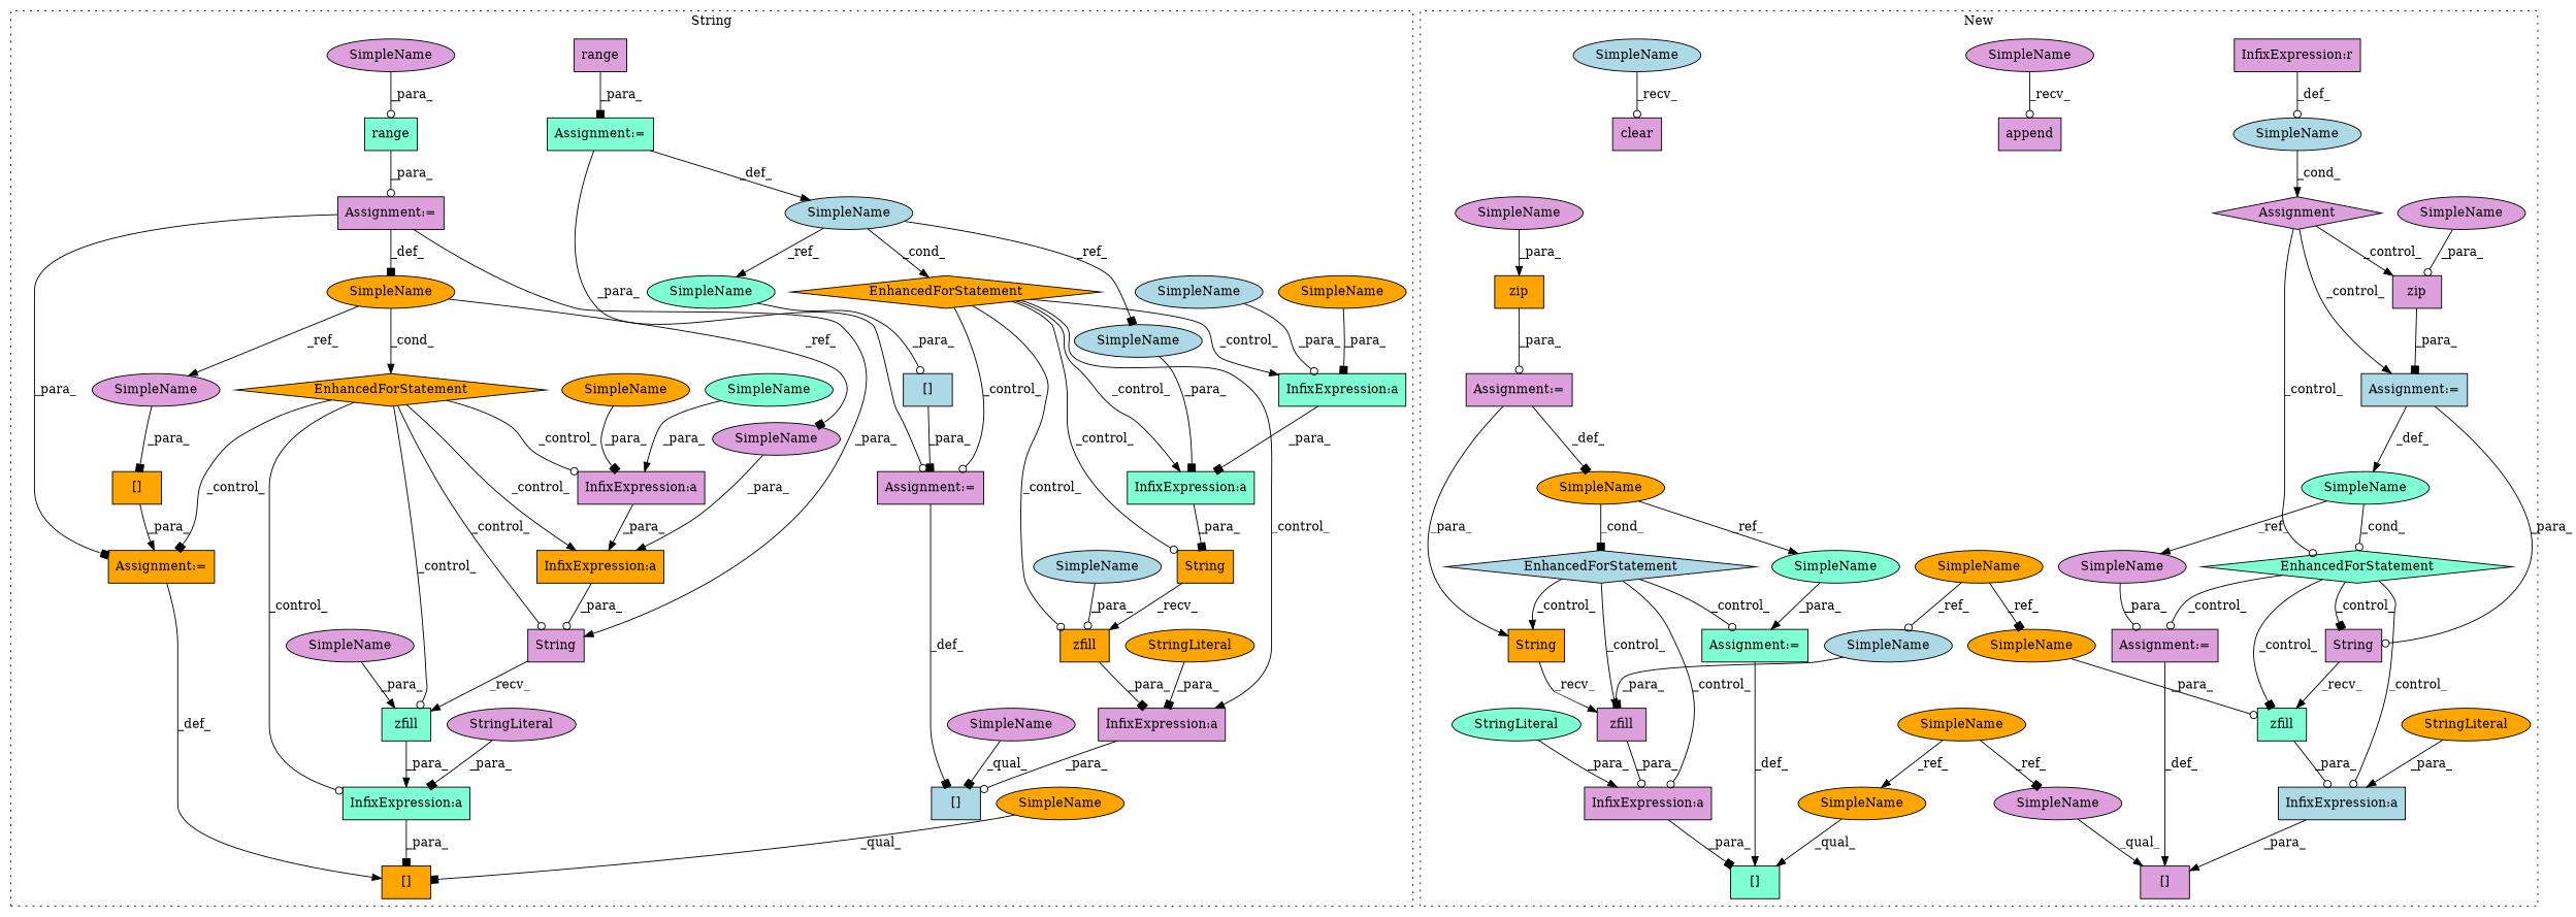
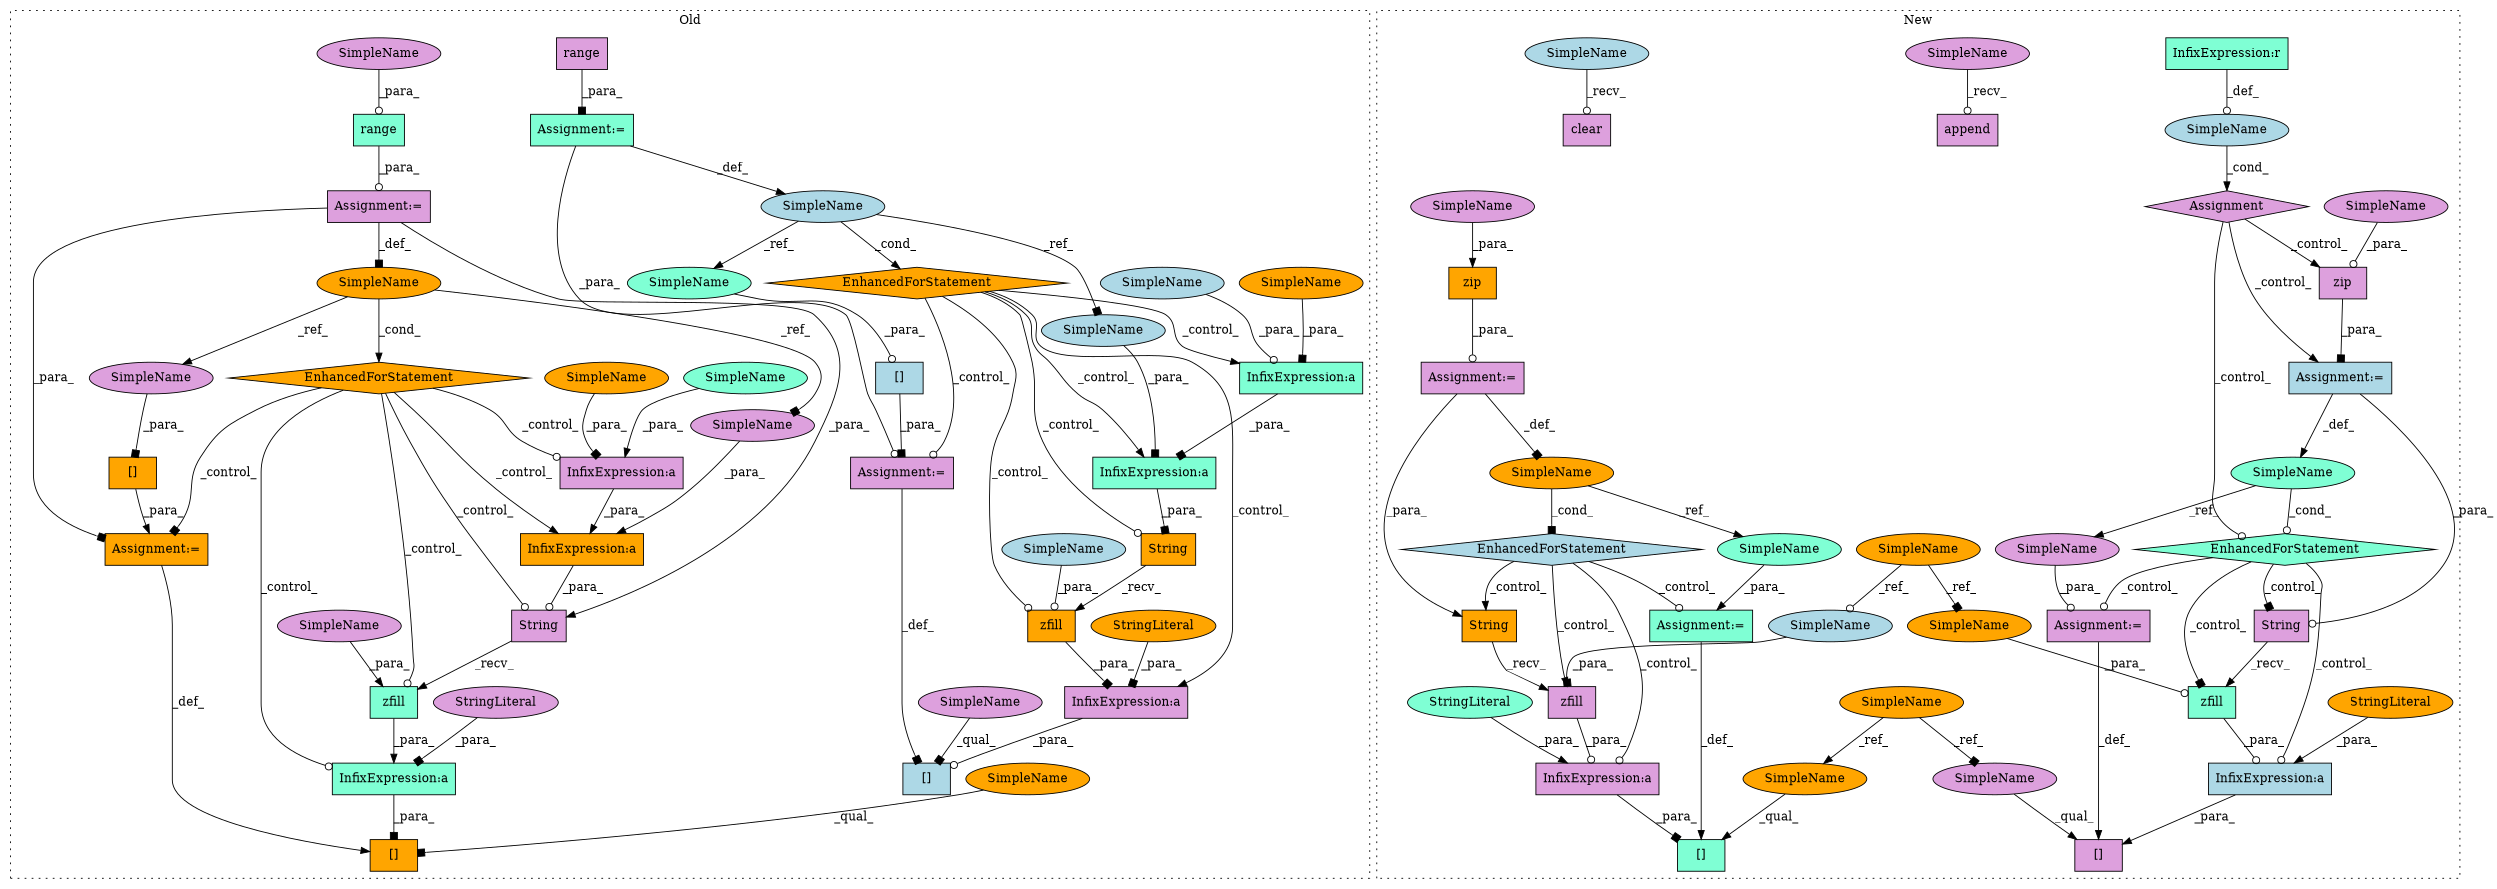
  digraph {
    node [a=42 fillcolor=plum l=1 s="5664,5753" shape=box style=filled]
    edge [arrowhead=normal]
    n1 [a=32 fillcolor=orange l="6,1" label=zfill s="5829,5843"]
    n2 [a=70 fillcolor=orange l="65,2" label=EnhancedForStatement shape=diamond]
    n3 [a=32 fillcolor=orange l="7,1" label=String s="5793,5827"]
    n4 [a=7 fillcolor=aquamarine l="65,2" label="Assignment:="]
    n5 [a=2 fillcolor=lightblue l="2,1" label="[]" s="5847,5850"]
    n6 [a=27 l=3 label="InfixExpression:a" s=5790]
    n7 [a=2 fillcolor=lightblue l="13,1" label="[]" s="5769,5845"]
    n8 [a=45 fillcolor=orange l=7 label=StringLiteral s=5783 shape=ellipse]
    n9 [a=2 fillcolor=orange l="13,1" label="[]" s="5118,5194"]
    n10 [a=27 l=3 label="InfixExpression:a" s=5159]
    n11 [a=27 fillcolor=aquamarine l=3 label="InfixExpression:a" s=5139]
    n12 [a=27 fillcolor=orange l=3 label="InfixExpression:a" s=5172]
    n13 [a=70 fillcolor=orange l="65,2" label=EnhancedForStatement s="5013,5102" shape=diamond]
    n14 [a=32 fillcolor=aquamarine l="6,1" label=range s="5086,5101"]
    n15 [a=2 fillcolor=orange l="2,1" label="[]" s="5196,5199"]
    n16 [fillcolor=orange label=SimpleName s=5082 shape=ellipse]
    n17 [a=32 l="7,1" label=String s="5142,5176"]
    n18 [a=45 l=7 label=StringLiteral s=5132 shape=ellipse]
    n19 [a=32 fillcolor=aquamarine l="6,1" label=zfill s="5178,5192"]
    n20 [a=27 fillcolor=aquamarine l=3 label="InfixExpression:a" s=5810]
    n21 [a=27 fillcolor=aquamarine l=3 label="InfixExpression:a" s=5823]
    n22 [a=32 l="6,1" label=range s="5737,5752"]
    n23 [fillcolor=lightblue label=SimpleName s=5733 shape=ellipse]
    n24 [a=7 l="65,2" label="Assignment:=" s="5013,5102"]
    n25 [a=7 label="Assignment:=" s=5846]
    n26 [a=7 fillcolor=orange label="Assignment:=" s=5195]
    n27 [fillcolor=orange l=12 label=SimpleName s=5118 shape=ellipse]
    n28 [l=12 label=SimpleName s=5769 shape=ellipse]
    n29 [fillcolor=lightblue l=8 label=SimpleName s=5835 shape=ellipse]
    n30 [l=8 label=SimpleName s=5184 shape=ellipse]
    n31 [label=SimpleName s=5198 shape=ellipse]
    n32 [label=SimpleName s=5175 shape=ellipse]
    n33 [fillcolor=aquamarine label=SimpleName s=5849 shape=ellipse]
    n34 [fillcolor=lightblue label=SimpleName s=5826 shape=ellipse]
    n35 [fillcolor=orange l=9 label=SimpleName s=5801 shape=ellipse]
    n36 [fillcolor=aquamarine l=9 label=SimpleName s=5150 shape=ellipse]
    n37 [fillcolor=orange l=9 label=SimpleName s=5162 shape=ellipse]
    n38 [fillcolor=lightblue l=9 label=SimpleName s=5813 shape=ellipse]
    n39 [l=9 label=SimpleName s=5092 shape=ellipse]
    n40 [a=70 fillcolor=lightblue l="83,2" label=EnhancedForStatement s="5063,5168" shape=diamond]
    n41 [a=7 l="83,2" label="Assignment:=" s="5063,5168"]
    n42 [a=32 fillcolor=orange l="7,1" label=String s="5208,5218"]
    n43 [a=27 l=3 label="InfixExpression:a" s=5205]
    n44 [a=2 fillcolor=aquamarine l="13,1" label="[]" s="5184,5236"]
    n45 [a=45 fillcolor=aquamarine l=7 label=StringLiteral s=5198 shape=ellipse]
    n46 [fillcolor=orange l=12 label=SimpleName s=4156 shape=ellipse]
    n47 [a=2 l="13,1" label="[]" s="5812,5864"]
    n48 [a=27 fillcolor=lightblue l=3 label="InfixExpression:a" s=5833]
    n49 [a=32 l="4,1" label=zip s="5785,5795"]
    n50 [fillcolor=aquamarine l=4 label=SimpleName s=5778 shape=ellipse]
    n51 [a=70 fillcolor=aquamarine l="83,2" label=EnhancedForStatement s="5691,5796" shape=diamond]
    n52 [fillcolor=lightblue label=SimpleName shape=ellipse l="" s=""]
    n53 [a=32 l="7,1" label=String s="5836,5846"]
    n54 [a=45 fillcolor=orange l=7 label=StringLiteral s=5826 shape=ellipse]
-   n55 [a=27 l=4 label="InfixExpression:r" s=5410]
+   n55 [a=27 fillcolor=aquamarine l=4 label="InfixExpression:r" s=5410]
    n56 [a=32 l="7,1" label=append s="4774,4788"]
    n57 [a=32 l=7 label=clear s=5294]
    n58 [a=25 l="4,2" label=Assignment s="5399,5421" shape=diamond]
    n59 [a=32 fillcolor=aquamarine l="6,1" label=zfill s="5848,5862"]
    n60 [fillcolor=orange l=8 label=SimpleName s=3737 shape=ellipse]
    n61 [a=32 l="6,1" label=zfill s="5220,5234"]
    n62 [a=32 fillcolor=orange l="4,1" label=zip s="5157,5167"]
    n63 [fillcolor=orange l=4 label=SimpleName s=5150 shape=ellipse]
    n64 [a=7 fillcolor=aquamarine label="Assignment:=" s=5237]
    n65 [a=7 fillcolor=lightblue l="83,2" label="Assignment:=" s="5691,5796"]
    n66 [a=7 label="Assignment:=" s=5865]
    n67 [fillcolor=orange l=12 label=SimpleName s=5184 shape=ellipse]
    n68 [l=12 label=SimpleName s=5812 shape=ellipse]
    n69 [fillcolor=orange l=8 label=SimpleName s=5854 shape=ellipse]
    n70 [fillcolor=lightblue l=8 label=SimpleName s=5226 shape=ellipse]
    n71 [l=4 label=SimpleName s=5866 shape=ellipse]
    n72 [l=4 label=SimpleName s=5161 shape=ellipse]
    n73 [l=4 label=SimpleName s=4769 shape=ellipse]
    n74 [fillcolor=lightblue l=4 label=SimpleName s=5289 shape=ellipse]
    n75 [l=4 label=SimpleName s=5789 shape=ellipse]
    n76 [fillcolor=aquamarine l=4 label=SimpleName s=5238 shape=ellipse]
    subgraph cluster_1 {
-     label=String
+     label=Old
      style=dotted
      n1
      n2
      n3
      n4
      n5
      n6
      n7
      n8
      n9
      n10
      n11
      n12
      n13
      n14
      n15
      n16
      n17
      n18
      n19
      n20
      n21
      n22
      n23
      n24
      n25
      n26
      n27
      n28
      n29
      n30
      n31
      n32
      n33
      n34
      n35
      n36
      n37
      n38
      n39
    }
    subgraph cluster_2 {
      label=New
      style=dotted
      n40
      n41
      n42
      n43
      n44
      n45
      n46
      n47
      n48
      n49
      n50
      n51
      n52
      n53
      n54
      n55
      n56
      n57
      n58
      n59
      n60
      n61
      n62
      n63
      n64
      n65
      n66
      n67
      n68
      n69
      n70
      n71
      n72
      n73
      n74
      n75
      n76
    }
    n1 -> n6 [arrowhead=box label=_para_]
    n2 -> n1 [arrowhead=odot label=_control_]
    n2 -> n3 [arrowhead=odot label=_control_]
    n2 -> n6 [label=_control_]
    n2 -> n20 [label=_control_]
    n2 -> n21 [label=_control_]
    n2 -> n25 [arrowhead=odot label=_control_]
    n3 -> n1 [label=_recv_]
    n4 -> n23 [label=_def_]
    n4 -> n25 [arrowhead=odot label=_para_]
    n5 -> n25 [arrowhead=box label=_para_]
    n6 -> n7 [arrowhead=odot label=_para_]
    n8 -> n6 [arrowhead=box label=_para_]
    n10 -> n12 [label=_para_]
    n11 -> n9 [arrowhead=box label=_para_]
    n12 -> n17 [arrowhead=odot label=_para_]
    n13 -> n10 [arrowhead=odot label=_control_]
    n13 -> n11 [arrowhead=odot label=_control_]
    n13 -> n12 [label=_control_]
    n13 -> n17 [arrowhead=odot label=_control_]
    n13 -> n19 [arrowhead=odot label=_control_]
    n13 -> n26 [arrowhead=box label=_control_]
    n14 -> n24 [arrowhead=odot label=_para_]
    n15 -> n26 [label=_para_]
    n16 -> n13 [label=_cond_]
    n16 -> n31 [label=_ref_]
    n16 -> n32 [arrowhead=box label=_ref_]
    n17 -> n19 [label=_recv_]
    n18 -> n11 [arrowhead=box label=_para_]
    n19 -> n11 [label=_para_]
    n20 -> n21 [arrowhead=box label=_para_]
    n21 -> n3 [arrowhead=box label=_para_]
    n22 -> n4 [arrowhead=box label=_para_]
    n23 -> n2 [label=_cond_]
    n23 -> n33 [label=_ref_]
    n23 -> n34 [arrowhead=box label=_ref_]
    n24 -> n16 [arrowhead=box label=_def_]
    n24 -> n17 [label=_para_]
    n24 -> n26 [arrowhead=box label=_para_]
    n25 -> n7 [arrowhead=box label=_def_]
    n26 -> n9 [label=_def_]
    n27 -> n9 [arrowhead=box label=_qual_]
    n28 -> n7 [arrowhead=box label=_qual_]
    n29 -> n1 [arrowhead=odot label=_para_]
    n30 -> n19 [label=_para_]
    n31 -> n15 [arrowhead=box label=_para_]
    n32 -> n12 [label=_para_]
    n33 -> n5 [arrowhead=odot label=_para_]
    n34 -> n21 [arrowhead=box label=_para_]
    n35 -> n20 [arrowhead=box label=_para_]
    n36 -> n10 [label=_para_]
    n37 -> n10 [arrowhead=box label=_para_]
    n38 -> n20 [arrowhead=odot label=_para_]
    n39 -> n14 [arrowhead=odot label=_para_]
    n40 -> n42 [label=_control_]
    n40 -> n43 [arrowhead=odot label=_control_]
    n40 -> n61 [label=_control_]
    n40 -> n64 [arrowhead=odot label=_control_]
    n41 -> n42 [label=_para_]
    n41 -> n63 [arrowhead=box label=_def_]
    n42 -> n61 [label=_recv_]
    n43 -> n44 [arrowhead=box label=_para_]
    n45 -> n43 [label=_para_]
    n46 -> n67 [label=_ref_]
    n46 -> n68 [arrowhead=box label=_ref_]
    n48 -> n47 [label=_para_]
    n49 -> n65 [arrowhead=box label=_para_]
    n50 -> n51 [arrowhead=odot label=_cond_]
    n50 -> n71 [label=_ref_]
    n51 -> n48 [arrowhead=odot label=_control_]
    n51 -> n53 [arrowhead=box label=_control_]
    n51 -> n59 [arrowhead=box label=_control_]
    n51 -> n66 [arrowhead=odot label=_control_]
    n52 -> n58 [label=_cond_]
    n53 -> n59 [label=_recv_]
    n54 -> n48 [label=_para_]
    n55 -> n52 [arrowhead=odot label=_def_]
    n58 -> n49 [label=_control_]
    n58 -> n51 [arrowhead=odot label=_control_]
    n58 -> n65 [label=_control_]
    n59 -> n48 [arrowhead=odot label=_para_]
    n60 -> n69 [arrowhead=box label=_ref_]
    n60 -> n70 [arrowhead=odot label=_ref_]
    n61 -> n43 [arrowhead=odot label=_para_]
    n62 -> n41 [arrowhead=odot label=_para_]
    n63 -> n40 [arrowhead=box label=_cond_]
    n63 -> n76 [label=_ref_]
    n64 -> n44 [label=_def_]
    n65 -> n50 [label=_def_]
    n65 -> n53 [arrowhead=odot label=_para_]
    n66 -> n47 [label=_def_]
    n67 -> n44 [label=_qual_]
    n68 -> n47 [label=_qual_]
    n69 -> n59 [arrowhead=odot label=_para_]
    n70 -> n61 [arrowhead=box label=_para_]
    n71 -> n66 [arrowhead=odot label=_para_]
    n72 -> n62 [label=_para_]
    n73 -> n56 [arrowhead=odot label=_recv_]
    n74 -> n57 [arrowhead=odot label=_recv_]
    n75 -> n49 [arrowhead=odot label=_para_]
    n76 -> n64 [label=_para_]
  }
